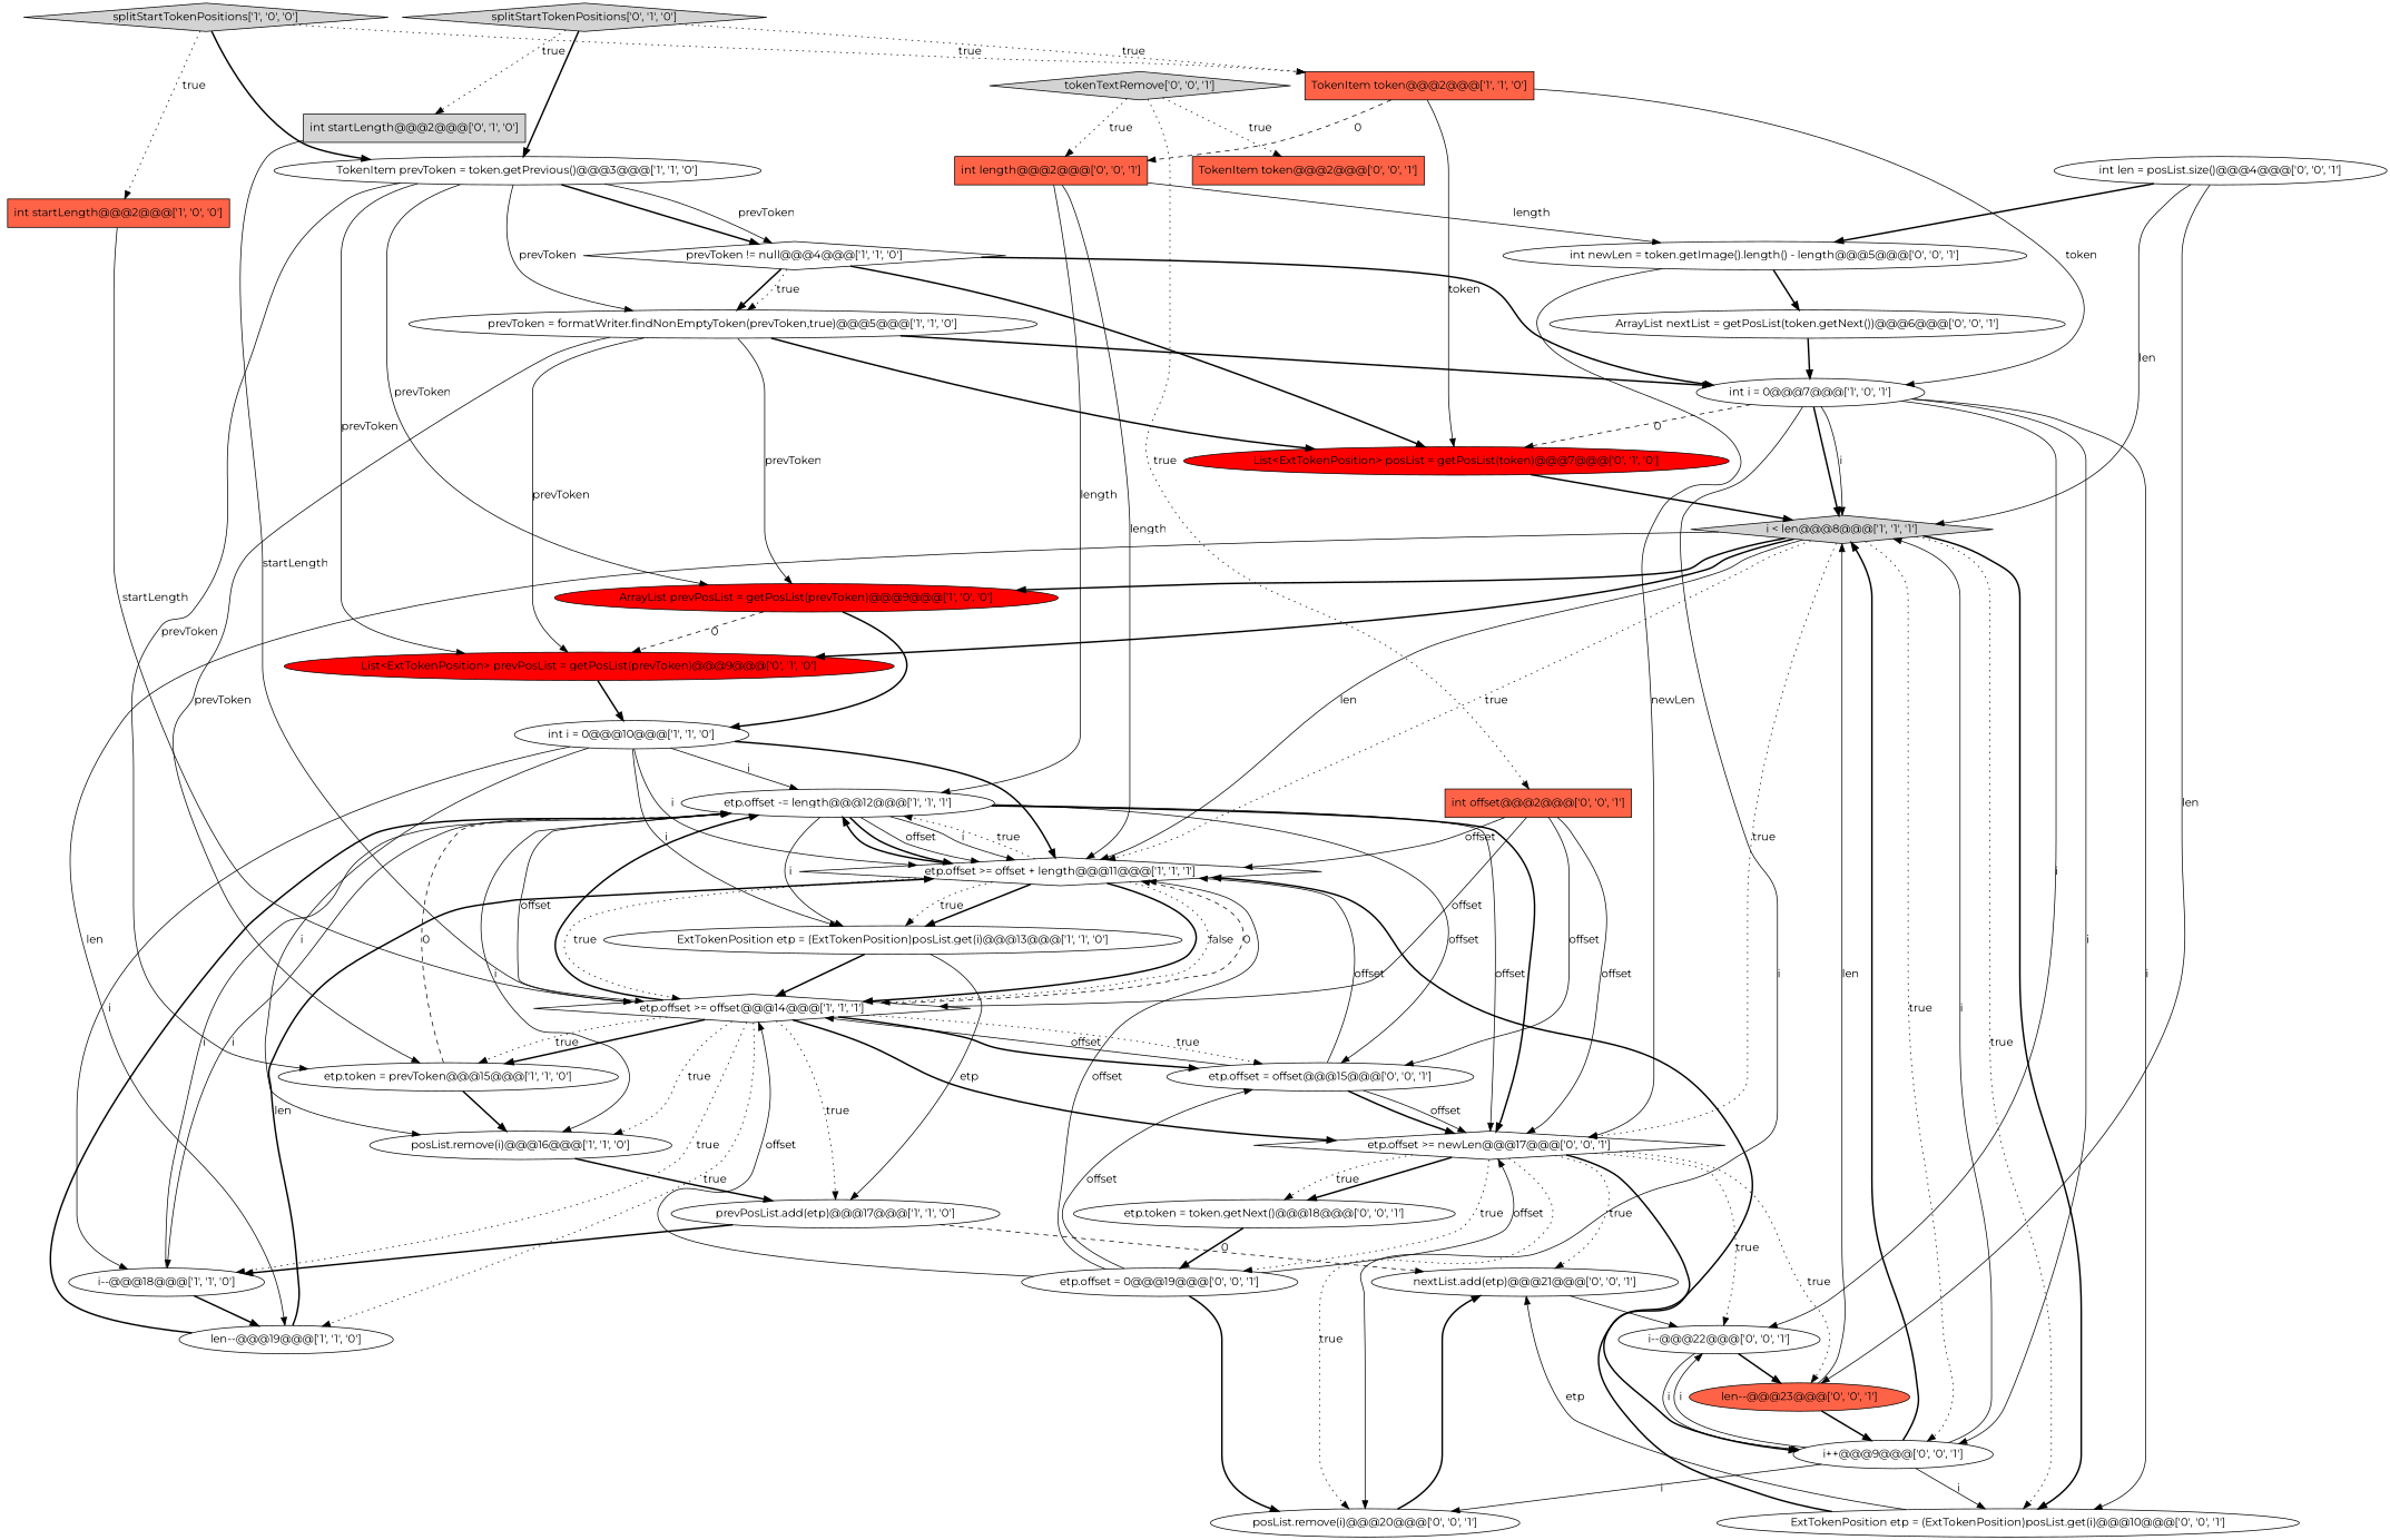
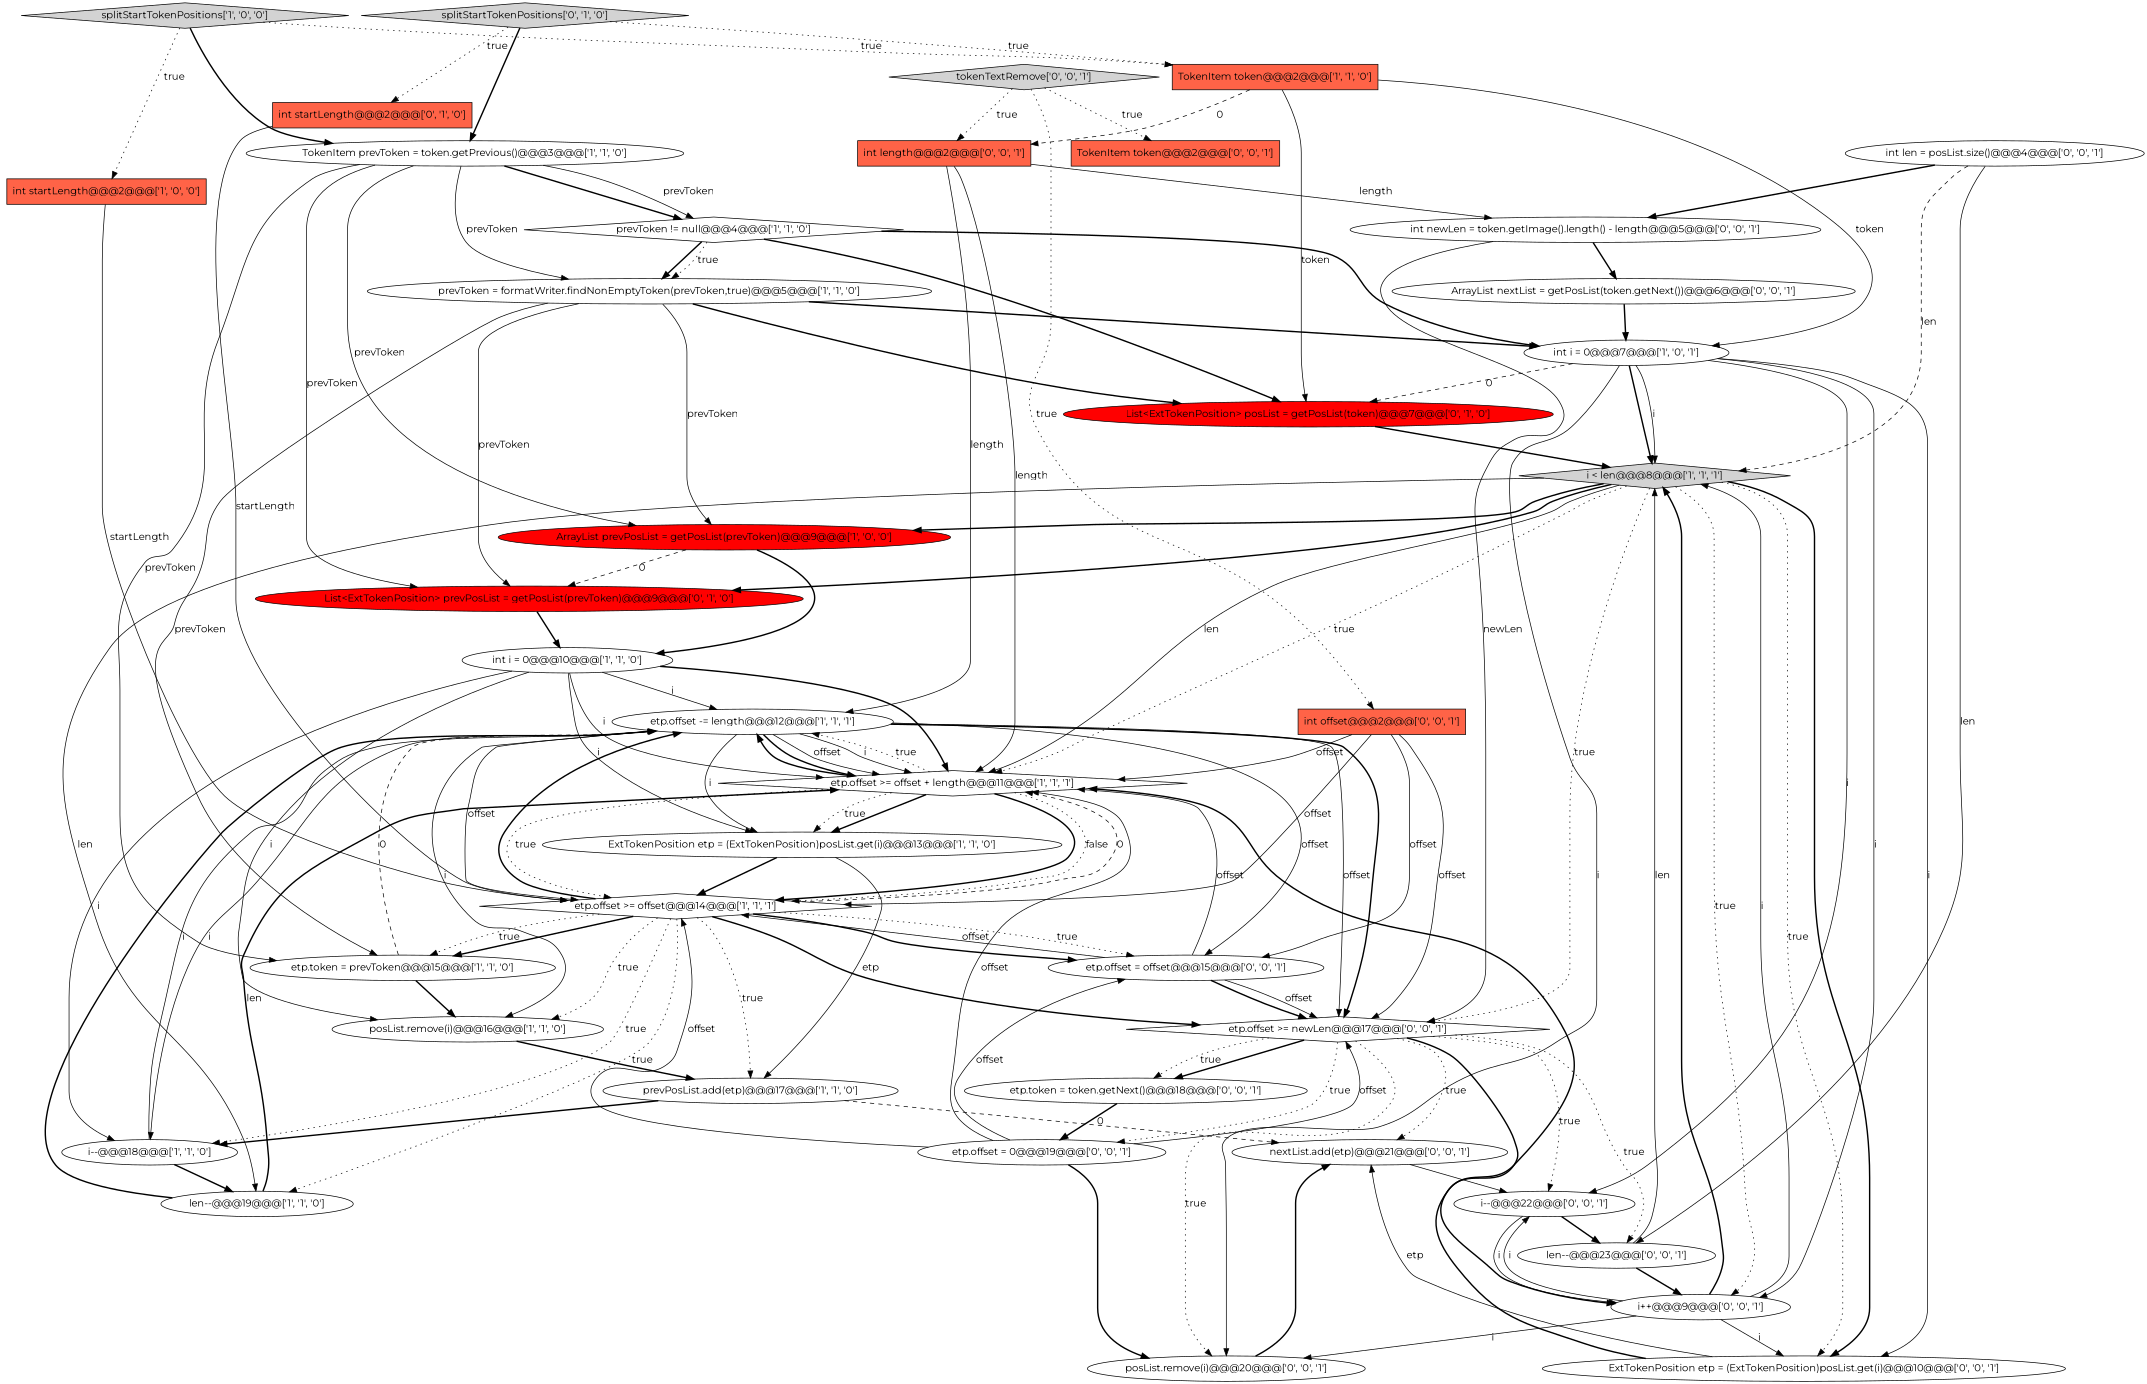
  digraph {
    fontname=Montserrat
    node [fillcolor=white fontname=Montserrat shape=ellipse style=filled]
    edge [fontname=Montserrat style=solid]
    n1 [label="prevToken != null@@@4@@@['1', '1', '0']" shape=diamond]
    n2 [fillcolor=red label="List<ExtTokenPosition> posList = getPosList(token)@@@7@@@['0', '1', '0']"]
    n3 [label="prevToken = formatWriter.findNonEmptyToken(prevToken,true)@@@5@@@['1', '1', '0']"]
    n4 [label="int i = 0@@@7@@@['1', '0', '1']"]
    n5 [fillcolor=lightgray label="i < len@@@8@@@['1', '1', '1']" shape=diamond]
    n6 [fillcolor=red label="ArrayList prevPosList = getPosList(prevToken)@@@9@@@['1', '0', '0']"]
    n7 [label="etp.token = prevToken@@@15@@@['1', '1', '0']"]
    n8 [fillcolor=red label="List<ExtTokenPosition> prevPosList = getPosList(prevToken)@@@9@@@['0', '1', '0']"]
    n9 [label="posList.remove(i)@@@20@@@['0', '0', '1']"]
    n10 [label="i++@@@9@@@['0', '0', '1']"]
    n11 [label="ExtTokenPosition etp = (ExtTokenPosition)posList.get(i)@@@10@@@['0', '0', '1']"]
    n12 [label="i--@@@22@@@['0', '0', '1']"]
    n13 [fillcolor=lightgray label="tokenTextRemove['0', '0', '1']" shape=diamond]
    n14 [fillcolor=tomato label="int length@@@2@@@['0', '0', '1']" shape=box]
    n15 [fillcolor=tomato label="TokenItem token@@@2@@@['0', '0', '1']" shape=box]
    n16 [fillcolor=tomato label="int offset@@@2@@@['0', '0', '1']" shape=box]
    n17 [label="etp.offset -= length@@@12@@@['1', '1', '1']"]
    n18 [label="etp.offset >= offset + length@@@11@@@['1', '1', '1']" shape=diamond]
    n19 [label="int newLen = token.getImage().length() - length@@@5@@@['0', '0', '1']"]
    n20 [label="etp.offset = offset@@@15@@@['0', '0', '1']"]
    n21 [label="etp.offset >= offset@@@14@@@['1', '1', '1']" shape=diamond]
    n22 [label="etp.offset >= newLen@@@17@@@['0', '0', '1']" shape=diamond]
    n23 [fillcolor=tomato label="TokenItem token@@@2@@@['1', '1', '0']" shape=box]
    n24 [label="i--@@@18@@@['1', '1', '0']"]
    n25 [label="posList.remove(i)@@@16@@@['1', '1', '0']"]
    n26 [label="ExtTokenPosition etp = (ExtTokenPosition)posList.get(i)@@@13@@@['1', '1', '0']"]
    n27 [label="len--@@@19@@@['1', '1', '0']"]
    n28 [label="prevPosList.add(etp)@@@17@@@['1', '1', '0']"]
    n29 [label="nextList.add(etp)@@@21@@@['0', '0', '1']"]
-   n30 [fillcolor=tomato label="len--@@@23@@@['0', '0', '1']"]
+   n30 [label="len--@@@23@@@['0', '0', '1']"]
    n31 [label="etp.offset = 0@@@19@@@['0', '0', '1']"]
    n32 [label="etp.token = token.getNext()@@@18@@@['0', '0', '1']"]
    n33 [label="TokenItem prevToken = token.getPrevious()@@@3@@@['1', '1', '0']"]
    n34 [label="int i = 0@@@10@@@['1', '1', '0']"]
    n35 [label="int len = posList.size()@@@4@@@['0', '0', '1']"]
    n36 [label="ArrayList nextList = getPosList(token.getNext())@@@6@@@['0', '0', '1']"]
-   n37 [fillcolor=lightgray label="int startLength@@@2@@@['0', '1', '0']" shape=box]
+   n37 [fillcolor=tomato label="int startLength@@@2@@@['0', '1', '0']" shape=box]
    n38 [fillcolor=lightgray label="splitStartTokenPositions['1', '0', '0']" shape=diamond]
    n39 [fillcolor=tomato label="int startLength@@@2@@@['1', '0', '0']" shape=box]
    n40 [fillcolor=lightgray label="splitStartTokenPositions['0', '1', '0']" shape=diamond]
    n1 -> n2 [style=bold]
    n1 -> n3 [style=bold]
    n1 -> n3 [label=true style=dotted]
    n1 -> n4 [style=bold]
    n2 -> n5 [style=bold]
    n3 -> n2 [style=bold]
    n3 -> n4 [style=bold]
    n3 -> n6 [label=prevToken]
    n3 -> n7 [label=prevToken]
    n3 -> n8 [label=prevToken]
    n4 -> n2 [label=0 style=dashed]
    n4 -> n5 [style=bold]
    n4 -> n5 [label=i]
    n4 -> n9 [label=i]
    n4 -> n10 [label=i]
    n4 -> n11 [label=i]
    n4 -> n12 [label=i]
    n5 -> n6 [style=bold]
    n5 -> n8 [style=bold]
    n5 -> n10 [label=true style=dotted]
    n5 -> n11 [label=true style=dotted]
    n5 -> n11 [style=bold]
    n5 -> n18 [label=len]
    n5 -> n18 [label=true style=dotted]
    n5 -> n22 [label=true style=dotted]
    n5 -> n27 [label=len]
    n6 -> n8 [label=0 style=dashed]
    n6 -> n34 [style=bold]
    n7 -> n17 [label=0 style=dashed]
    n7 -> n25 [style=bold]
    n8 -> n34 [style=bold]
    n9 -> n29 [style=bold]
    n10 -> n5 [label=i]
    n10 -> n5 [style=bold]
    n10 -> n9 [label=i]
    n10 -> n11 [label=i]
    n10 -> n12 [label=i]
    n11 -> n18 [style=bold]
    n11 -> n29 [label=etp]
    n12 -> n10 [label=i]
    n12 -> n30 [style=bold]
    n13 -> n14 [label=true style=dotted]
    n13 -> n15 [label=true style=dotted]
    n13 -> n16 [label=true style=dotted]
    n14 -> n17 [label=length]
    n14 -> n18 [label=length]
    n14 -> n19 [label=length]
    n16 -> n18 [label=offset]
    n16 -> n20 [label=offset]
    n16 -> n21 [label=offset]
    n16 -> n22 [label=offset]
    n17 -> n18 [style=bold]
    n17 -> n18 [label=offset]
    n17 -> n18 [label=i]
    n17 -> n20 [label=offset]
    n17 -> n21 [label=offset]
    n17 -> n22 [label=offset]
    n17 -> n22 [style=bold]
    n17 -> n24 [label=i]
    n17 -> n25 [label=i]
    n17 -> n26 [label=i]
    n18 -> n17 [label=true style=dotted]
    n18 -> n17 [style=bold]
    n18 -> n21 [label=true style=dotted]
    n18 -> n21 [style=bold]
    n18 -> n21 [label=false style=dotted]
    n18 -> n26 [style=bold]
    n18 -> n26 [label=true style=dotted]
    n19 -> n22 [label=newLen]
    n19 -> n36 [style=bold]
    n20 -> n18 [label=offset]
    n20 -> n21 [label=offset]
    n20 -> n22 [style=bold]
    n20 -> n22 [label=offset]
    n21 -> n7 [style=bold]
    n21 -> n7 [label=true style=dotted]
    n21 -> n17 [style=bold]
    n21 -> n18 [label=0 style=dashed]
    n21 -> n20 [label=true style=dotted]
    n21 -> n20 [style=bold]
    n21 -> n22 [style=bold]
    n21 -> n24 [label=true style=dotted]
    n21 -> n25 [label=true style=dotted]
    n21 -> n27 [label=true style=dotted]
    n21 -> n28 [label=true style=dotted]
    n22 -> n9 [label=true style=dotted]
    n22 -> n10 [style=bold]
    n22 -> n12 [label=true style=dotted]
    n22 -> n29 [label=true style=dotted]
    n22 -> n30 [label=true style=dotted]
    n22 -> n31 [label=true style=dotted]
    n22 -> n32 [style=bold]
    n22 -> n32 [label=true style=dotted]
    n23 -> n2 [label=token]
    n23 -> n4 [label=token]
    n23 -> n14 [label=0 style=dashed]
    n24 -> n17 [label=i]
    n24 -> n27 [style=bold]
    n25 -> n28 [style=bold]
    n26 -> n21 [style=bold]
    n26 -> n28 [label=etp]
    n27 -> n17 [style=bold]
    n27 -> n18 [label=len style=bold]
    n28 -> n24 [style=bold]
    n28 -> n29 [label=0 style=dashed]
    n29 -> n12
    n30 -> n5 [label=len]
    n30 -> n10 [style=bold]
    n31 -> n9 [style=bold]
    n31 -> n18 [label=offset]
    n31 -> n20 [label=offset]
    n31 -> n21 [label=offset]
    n31 -> n22 [label=offset]
    n32 -> n31 [style=bold]
    n33 -> n1 [style=bold]
    n33 -> n1 [label=prevToken]
    n33 -> n3 [label=prevToken]
    n33 -> n6 [label=prevToken]
    n33 -> n7 [label=prevToken]
    n33 -> n8 [label=prevToken]
    n34 -> n17 [label=i]
    n34 -> n18 [label=i]
    n34 -> n18 [style=bold]
    n34 -> n24 [label=i]
    n34 -> n25 [label=i]
    n34 -> n26 [label=i]
-   n35 -> n5 [label=len]
+   n35 -> n5 [label=len style=dashed]
    n35 -> n19 [style=bold]
    n35 -> n30 [label=len]
    n36 -> n4 [style=bold]
    n37 -> n21 [label=startLength]
    n38 -> n23 [label=true style=dotted]
    n38 -> n33 [style=bold]
    n38 -> n39 [label=true style=dotted]
    n39 -> n21 [label=startLength]
    n40 -> n23 [label=true style=dotted]
    n40 -> n33 [style=bold]
    n40 -> n37 [label=true style=dotted]
  }
